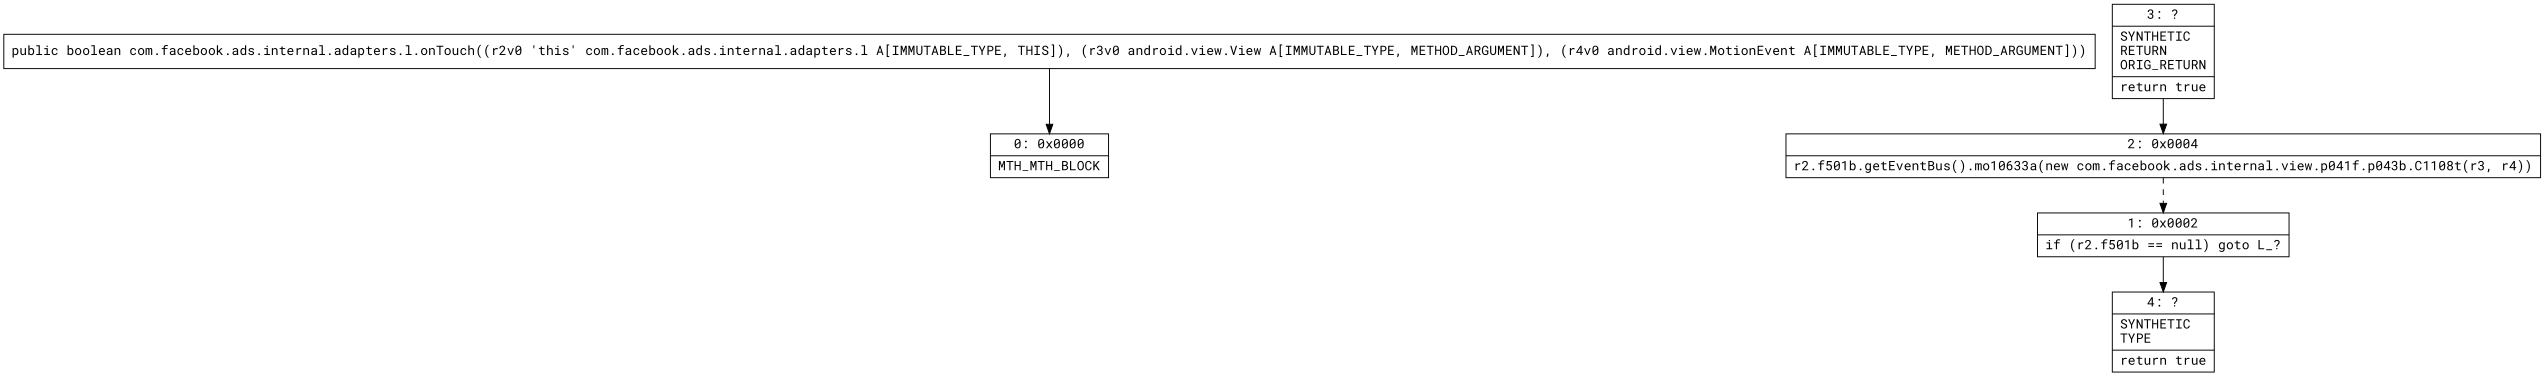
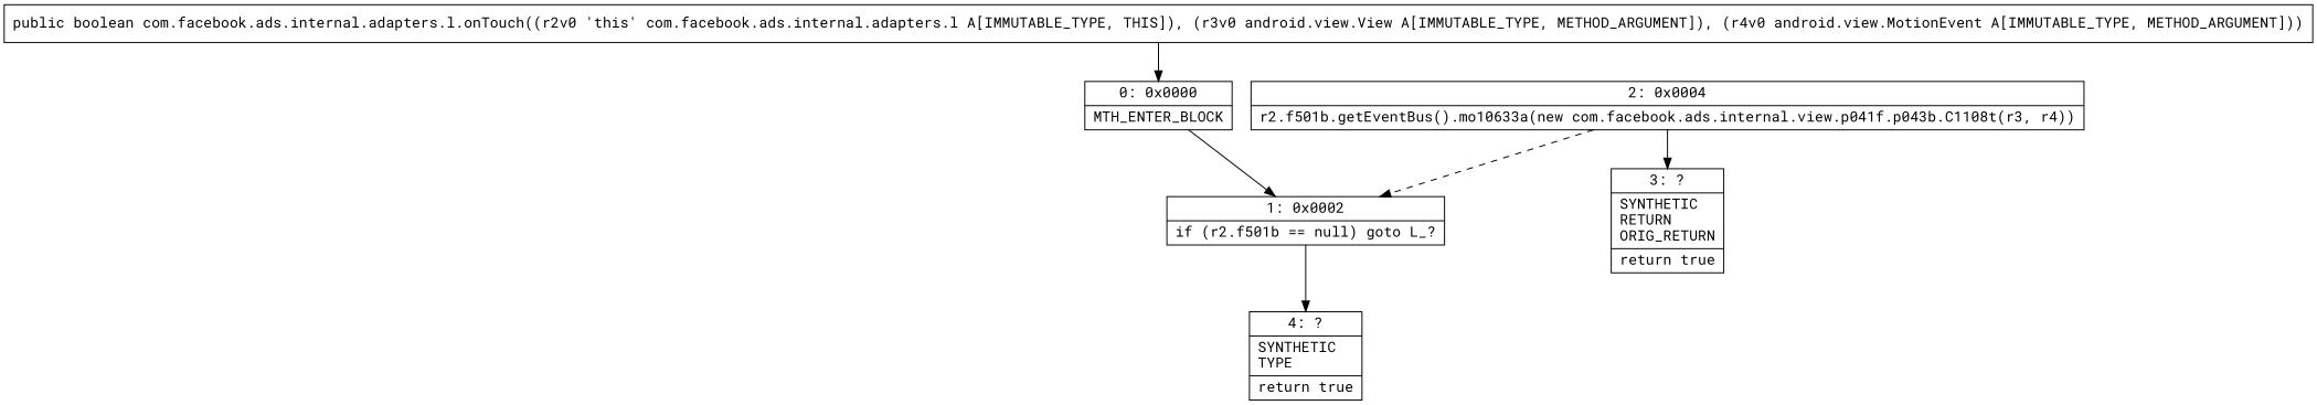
  digraph {
    fontname="Roboto Mono"
    node [fontname="Roboto Mono" shape=record]
    edge [fontname="Roboto Mono"]
-   n1 [label="{0\:\ 0x0000|MTH_MTH_BLOCK\l}"]
+   n1 [label="{0\:\ 0x0000|MTH_ENTER_BLOCK\l}"]
    n2 [label="{1\:\ 0x0002|if (r2.f501b == null) goto L_?\l}"]
    n3 [label="{4\:\ ?|SYNTHETIC\lTYPE\l|return true\l}"]
    n4 [label="{2\:\ 0x0004|r2.f501b.getEventBus().mo10633a(new com.facebook.ads.internal.view.p041f.p043b.C1108t(r3, r4))\l}"]
    n5 [label="{3\:\ ?|SYNTHETIC\lRETURN\lORIG_RETURN\l|return true\l}"]
    n6 [label="{public boolean com.facebook.ads.internal.adapters.l.onTouch((r2v0 'this' com.facebook.ads.internal.adapters.l A[IMMUTABLE_TYPE, THIS]), (r3v0 android.view.View A[IMMUTABLE_TYPE, METHOD_ARGUMENT]), (r4v0 android.view.MotionEvent A[IMMUTABLE_TYPE, METHOD_ARGUMENT])) }"]
+   n1 -> n2
    n2 -> n3
    n4 -> n2 [style=dashed]
-   n5 -> n4
+   n4 -> n5
    n6 -> n1
  }
